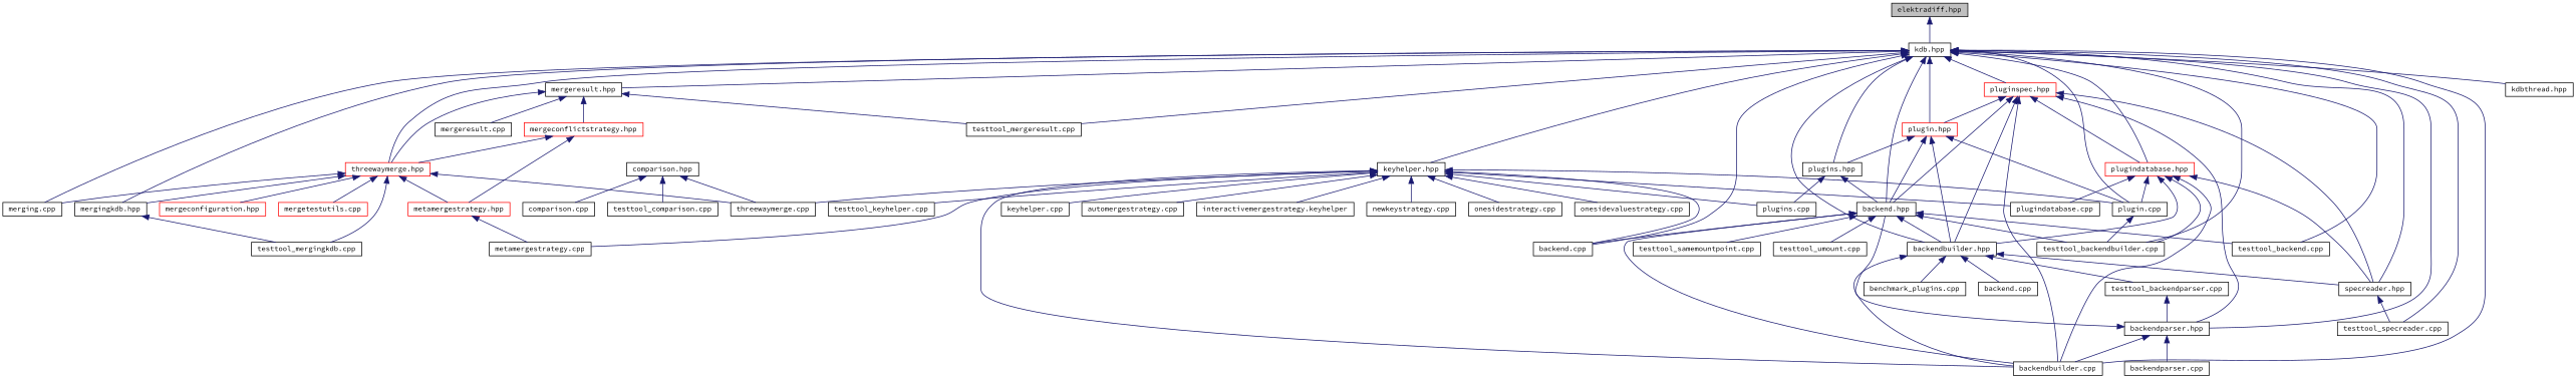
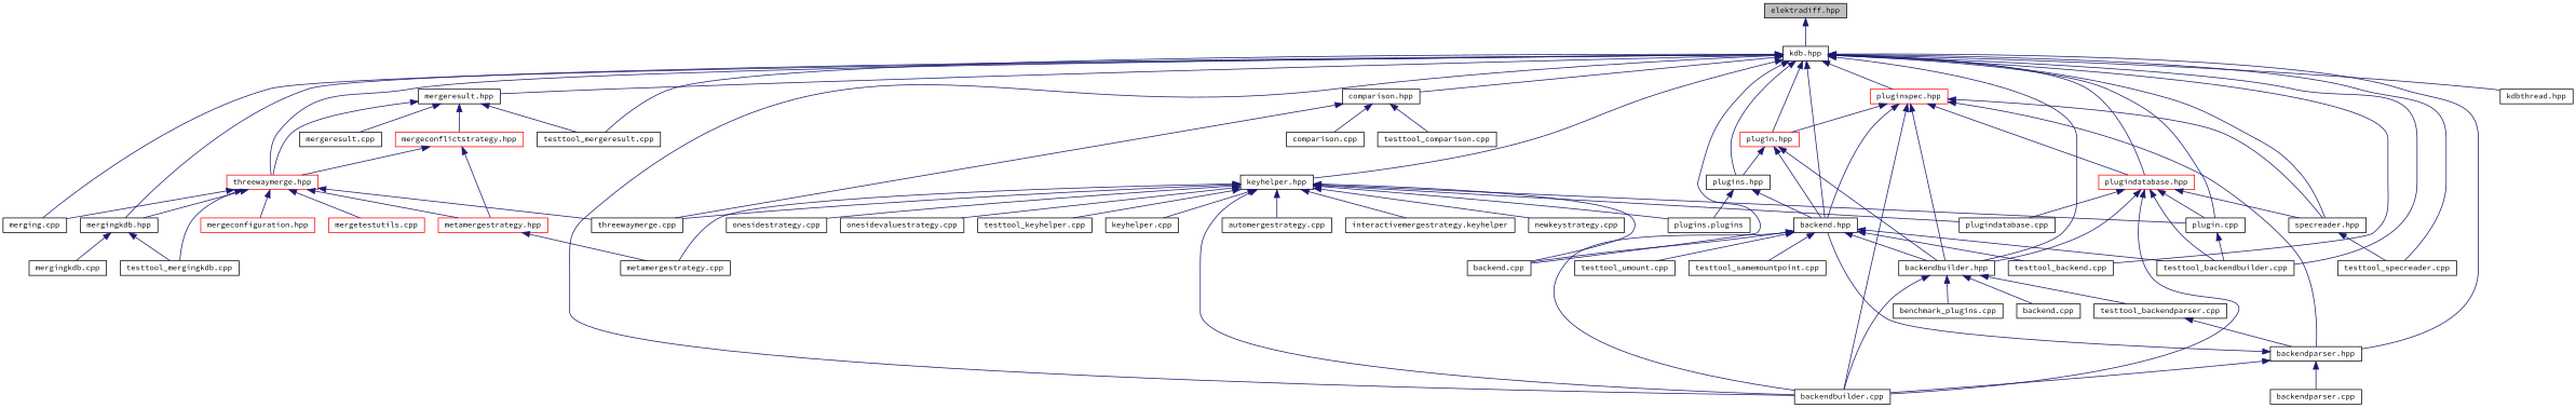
  digraph {
    fontname="Source Code Pro"
    node [color=black fillcolor=white fontname="Source Code Pro" fontsize=10 shape=record style=filled]
    edge [color=midnightblue dir=back fontname="Source Code Pro" fontsize=10 labelfontname=Helvetica labelfontsize=10 style=solid]
    n1 [fillcolor=grey75 fontcolor=black height=0.2 label="elektradiff.hpp" width=0.4]
    n2 [height=0.2 label="kdb.hpp" width=0.4]
    n3 [height=0.2 label="merging.cpp" width=0.4]
    n4 [height=0.2 label="backend.hpp" width=0.4]
    n5 [height=0.2 label="backendbuilder.hpp" width=0.4]
    n6 [height=0.2 label="specreader.hpp" width=0.4]
    n7 [height=0.2 label="testtool_specreader.cpp" width=0.4]
    n8 [height=0.2 label="backendbuilder.cpp" width=0.4]
    n9 [height=0.2 label="testtool_backendbuilder.cpp" width=0.4]
    n10 [height=0.2 label="backend.cpp" width=0.4]
    n11 [height=0.2 label="testtool_backend.cpp" width=0.4]
    n12 [height=0.2 label="backendparser.hpp" width=0.4]
    n13 [height=0.2 label="comparison.hpp" width=0.4]
    n14 [height=0.2 label="keyhelper.hpp" width=0.4]
    n15 [height=0.2 label="plugin.cpp" width=0.4]
    n16 [height=0.2 label="mergeresult.hpp" width=0.4]
    n17 [color=red height=0.2 label="threewaymerge.hpp" width=0.4]
    n18 [height=0.2 label="mergingkdb.hpp" width=0.4]
    n19 [height=0.2 label="testtool_mergeresult.cpp" width=0.4]
    n20 [color=red height=0.2 label="plugin.hpp" width=0.4]
    n21 [height=0.2 label="plugins.hpp" width=0.4]
    n22 [color=red height=0.2 label="plugindatabase.hpp" width=0.4]
    n23 [color=red height=0.2 label="pluginspec.hpp" width=0.4]
    n24 [height=0.2 label="kdbthread.hpp" width=0.4]
    n25 [height=0.2 label="testtool_samemountpoint.cpp" width=0.4]
    n26 [height=0.2 label="testtool_umount.cpp" width=0.4]
    n27 [height=0.2 label="benchmark_plugins.cpp" width=0.4]
    n28 [height=0.2 label="backend.cpp" width=0.4]
    n29 [height=0.2 label="testtool_backendparser.cpp" width=0.4]
    n30 [height=0.2 label="backendparser.cpp" width=0.4]
    n31 [height=0.2 label="comparison.cpp" width=0.4]
    n32 [height=0.2 label="threewaymerge.cpp" width=0.4]
    n33 [height=0.2 label="testtool_comparison.cpp" width=0.4]
    n34 [height=0.2 label="keyhelper.cpp" width=0.4]
    n35 [height=0.2 label="automergestrategy.cpp" width=0.4]
    n36 [height=0.2 label="interactivemergestrategy.keyhelper" width=0.4]
    n37 [height=0.2 label="metamergestrategy.cpp" width=0.4]
    n38 [height=0.2 label="newkeystrategy.cpp" width=0.4]
    n39 [height=0.2 label="onesidestrategy.cpp" width=0.4]
    n40 [height=0.2 label="onesidevaluestrategy.cpp" width=0.4]
    n41 [height=0.2 label="plugindatabase.cpp" width=0.4]
-   n42 [height=0.2 label="plugins.cpp" width=0.4]
+   n42 [height=0.2 label="plugins.plugins" width=0.4]
    n43 [height=0.2 label="testtool_keyhelper.cpp" width=0.4]
    n44 [color=red height=0.2 label="mergeconflictstrategy.hpp" width=0.4]
    n45 [height=0.2 label="mergeresult.cpp" width=0.4]
    n46 [color=red height=0.2 label="metamergestrategy.hpp" width=0.4]
    n47 [color=red height=0.2 label="mergeconfiguration.hpp" width=0.4]
    n48 [height=0.2 label="testtool_mergingkdb.cpp" width=0.4]
    n49 [color=red height=0.2 label="mergetestutils.cpp" width=0.4]
+   n50 [height=0.2 label="mergingkdb.cpp" width=0.4]
    n1 -> n2
    n2 -> n3
    n2 -> n4
    n2 -> n5
    n2 -> n6
    n2 -> n7
    n2 -> n8
    n2 -> n9
    n2 -> n10
    n2 -> n11
    n2 -> n12
+   n2 -> n13
    n2 -> n14
    n2 -> n15
    n2 -> n16
    n2 -> n17
    n2 -> n18
    n2 -> n19
    n2 -> n20
    n2 -> n21
    n2 -> n22
    n2 -> n23
    n2 -> n24
    n4 -> n5
    n4 -> n8
    n4 -> n9
    n4 -> n10
    n4 -> n11
    n4 -> n25
    n4 -> n26
-   n5 -> n6
    n5 -> n8
    n5 -> n27
    n5 -> n28
    n5 -> n29
    n6 -> n7
    n12 -> n4
    n12 -> n8
    n12 -> n30
    n13 -> n31
    n13 -> n32
    n13 -> n33
    n14 -> n8
    n14 -> n10
    n14 -> n15
    n14 -> n32
    n14 -> n34
    n14 -> n35
    n14 -> n36
    n14 -> n37
    n14 -> n38
    n14 -> n39
    n14 -> n40
    n14 -> n41
    n14 -> n42
    n14 -> n43
    n15 -> n9
    n16 -> n17
    n16 -> n19
    n16 -> n44
    n16 -> n45
    n17 -> n3
    n17 -> n18
    n17 -> n32
    n17 -> n46
    n17 -> n47
    n17 -> n48
    n17 -> n49
    n18 -> n48
+   n18 -> n50
    n20 -> n4
    n20 -> n5
-   n20 -> n15
    n20 -> n21
    n21 -> n4
    n21 -> n42
    n22 -> n5
    n22 -> n6
    n22 -> n8
    n22 -> n9
    n22 -> n15
    n22 -> n41
    n23 -> n4
    n23 -> n5
    n23 -> n6
    n23 -> n8
    n23 -> n12
    n23 -> n20
    n23 -> n22
    n29 -> n12
    n44 -> n17
    n44 -> n46
    n46 -> n37
  }
